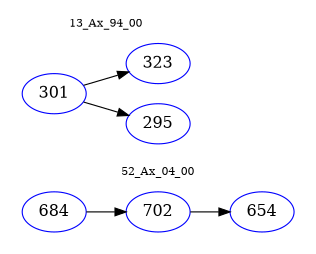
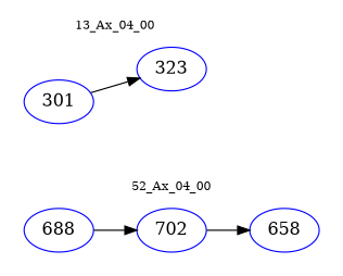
  digraph {
    rankdir=LR
    node [color=blue]
    edge [color=black]
-   n1 [label=684]
-   n2 [label=654]
+   n1 [label=688]
+   n2 [label=658]
    n3 [label=702]
    n4 [label=301]
-   n5 [label=295]
    n6 [label=323]
    subgraph cluster_1 {
      color=white
      fontsize=10
      label="52_Ax_04_00"
      n1
      n2
      n3
    }
    subgraph cluster_2 {
      color=white
      fontsize=10
-     label="13_Ax_94_00"
+     label="13_Ax_04_00"
      n4
-     n5
      n6
    }
    n1 -> n3
    n3 -> n2
-   n4 -> n5
    n4 -> n6
  }
